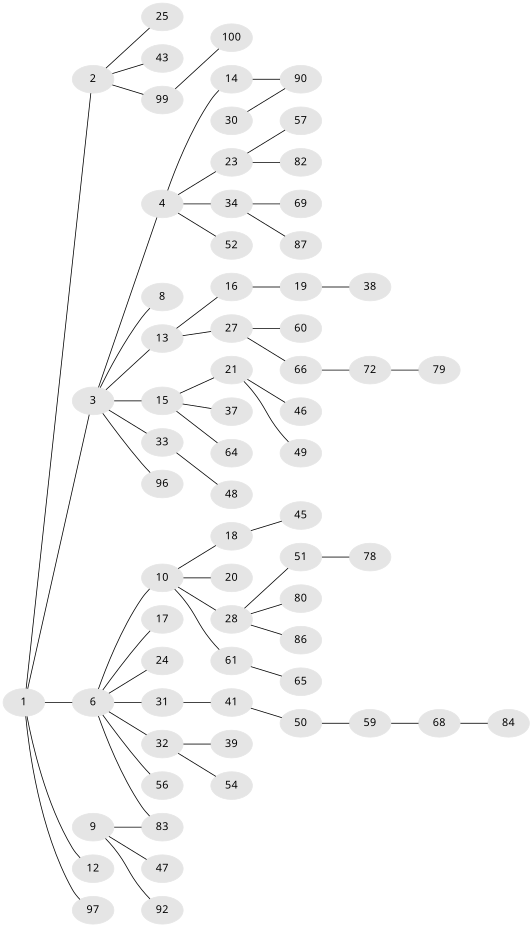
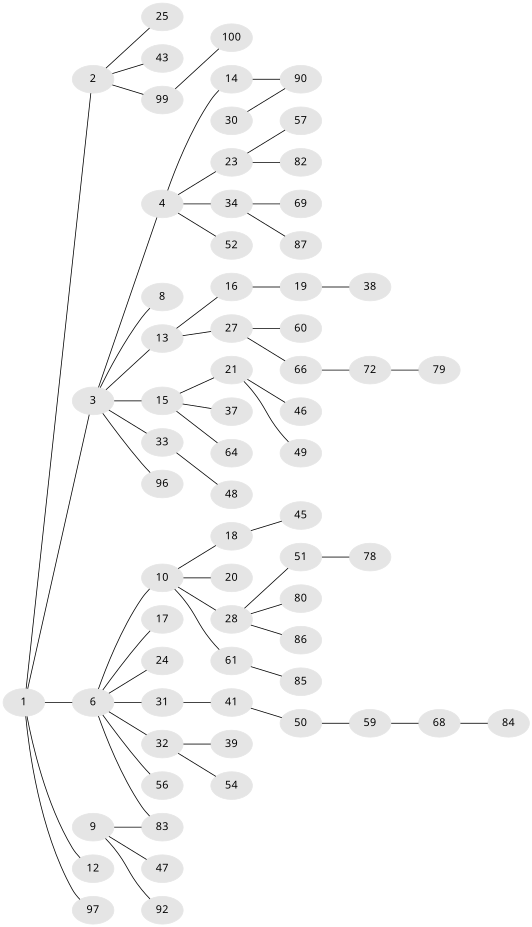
  graph {
    fontname="Noto Sans"
    rankdir=LR
    node [color=gray90 fontname="Noto Sans" style=filled]
    edge [fontname="Noto Sans"]
    1 [super="+7"]
    2 [super="+74"]
    3 [super="+5"]
    6 [super="+11"]
    12
    97
    25
    43 [super="+67"]
    99
    4 [super="+93"]
    8 [super="+55"]
    13
    15
    33 [super="+36"]
    96
    10 [super="+22"]
    17 [super="+75"]
    24 [super="+42"]
    31 [super="+40"]
    32 [super="+58"]
    56 [super="+95"]
    83
    100
    14 [super="+88"]
    23 [super="+81"]
    34 [super="+35"]
    52
    16 [super="+29"]
    27 [super="+91"]
    21 [super="+44"]
    37 [super="+73"]
    64
    48
    90
    57 [super="+63"]
    82
    69
    87
    9 [super="+26"]
    47
    92
    18
    20 [super="+62"]
    28 [super="+76"]
    61 [super="+71"]
    41 [super="+53"]
    39
    54
    45
    51 [super="+98"]
    80 [super="+85"]
    86
-   65
+   65 [label=85]
    19 [super="+70"]
    60
    66
    30 [super="+77"]
    46
    49
    38
    72 [super="+94"]
    78
    50
    59 [super="+89"]
    68
    84
    79
    1 -- 2
    1 -- 3
    1 -- 6
    1 -- 12
    1 -- 97
    2 -- 25
    2 -- 43
    2 -- 99
    3 -- 4
    3 -- 8
    3 -- 13
    3 -- 15
    3 -- 33
    3 -- 96
    6 -- 10
    6 -- 17
    6 -- 24
    6 -- 31
    6 -- 32
    6 -- 56
    6 -- 83
    99 -- 100
    4 -- 14
    4 -- 23
    4 -- 34
    4 -- 52
    13 -- 16
    13 -- 27
    15 -- 21
    15 -- 37
    15 -- 64
    33 -- 48
    10 -- 18
    10 -- 20
    10 -- 28
    10 -- 61
    31 -- 41
    32 -- 39
    32 -- 54
    14 -- 90
    23 -- 57
    23 -- 82
    34 -- 69
    34 -- 87
    16 -- 19
    27 -- 60
    27 -- 66
    21 -- 46
    21 -- 49
    9 -- 83
    9 -- 47
    9 -- 92
    18 -- 45
    28 -- 51
    28 -- 80
    28 -- 86
    61 -- 65
    41 -- 50
    51 -- 78
    19 -- 38
    66 -- 72
    30 -- 90
    72 -- 79
    50 -- 59
    59 -- 68
    68 -- 84
  }
